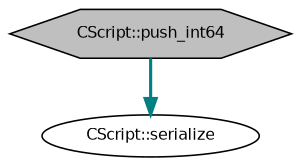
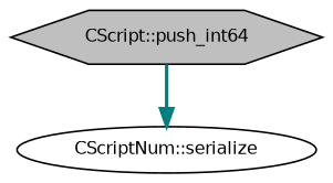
  digraph {
    rankdir=TB
    node [color=black fontname=Helvetica fontsize=10 style=filled]
    n1 [fillcolor=grey75 fontcolor=black height=0.2 label="CScript::push_int64" shape=hexagon width=0.4]
-   n2 [fillcolor=white height=0.2 label="CScript::serialize" shape=ellipse width=0.4]
+   n2 [fillcolor=white height=0.2 label="CScriptNum::serialize" shape=ellipse width=0.4]
    n1 -> n2 [color=teal fontname=Helvetica fontsize=10 labelfontname=Helvetica labelfontsize=10 style=bold]
  }
